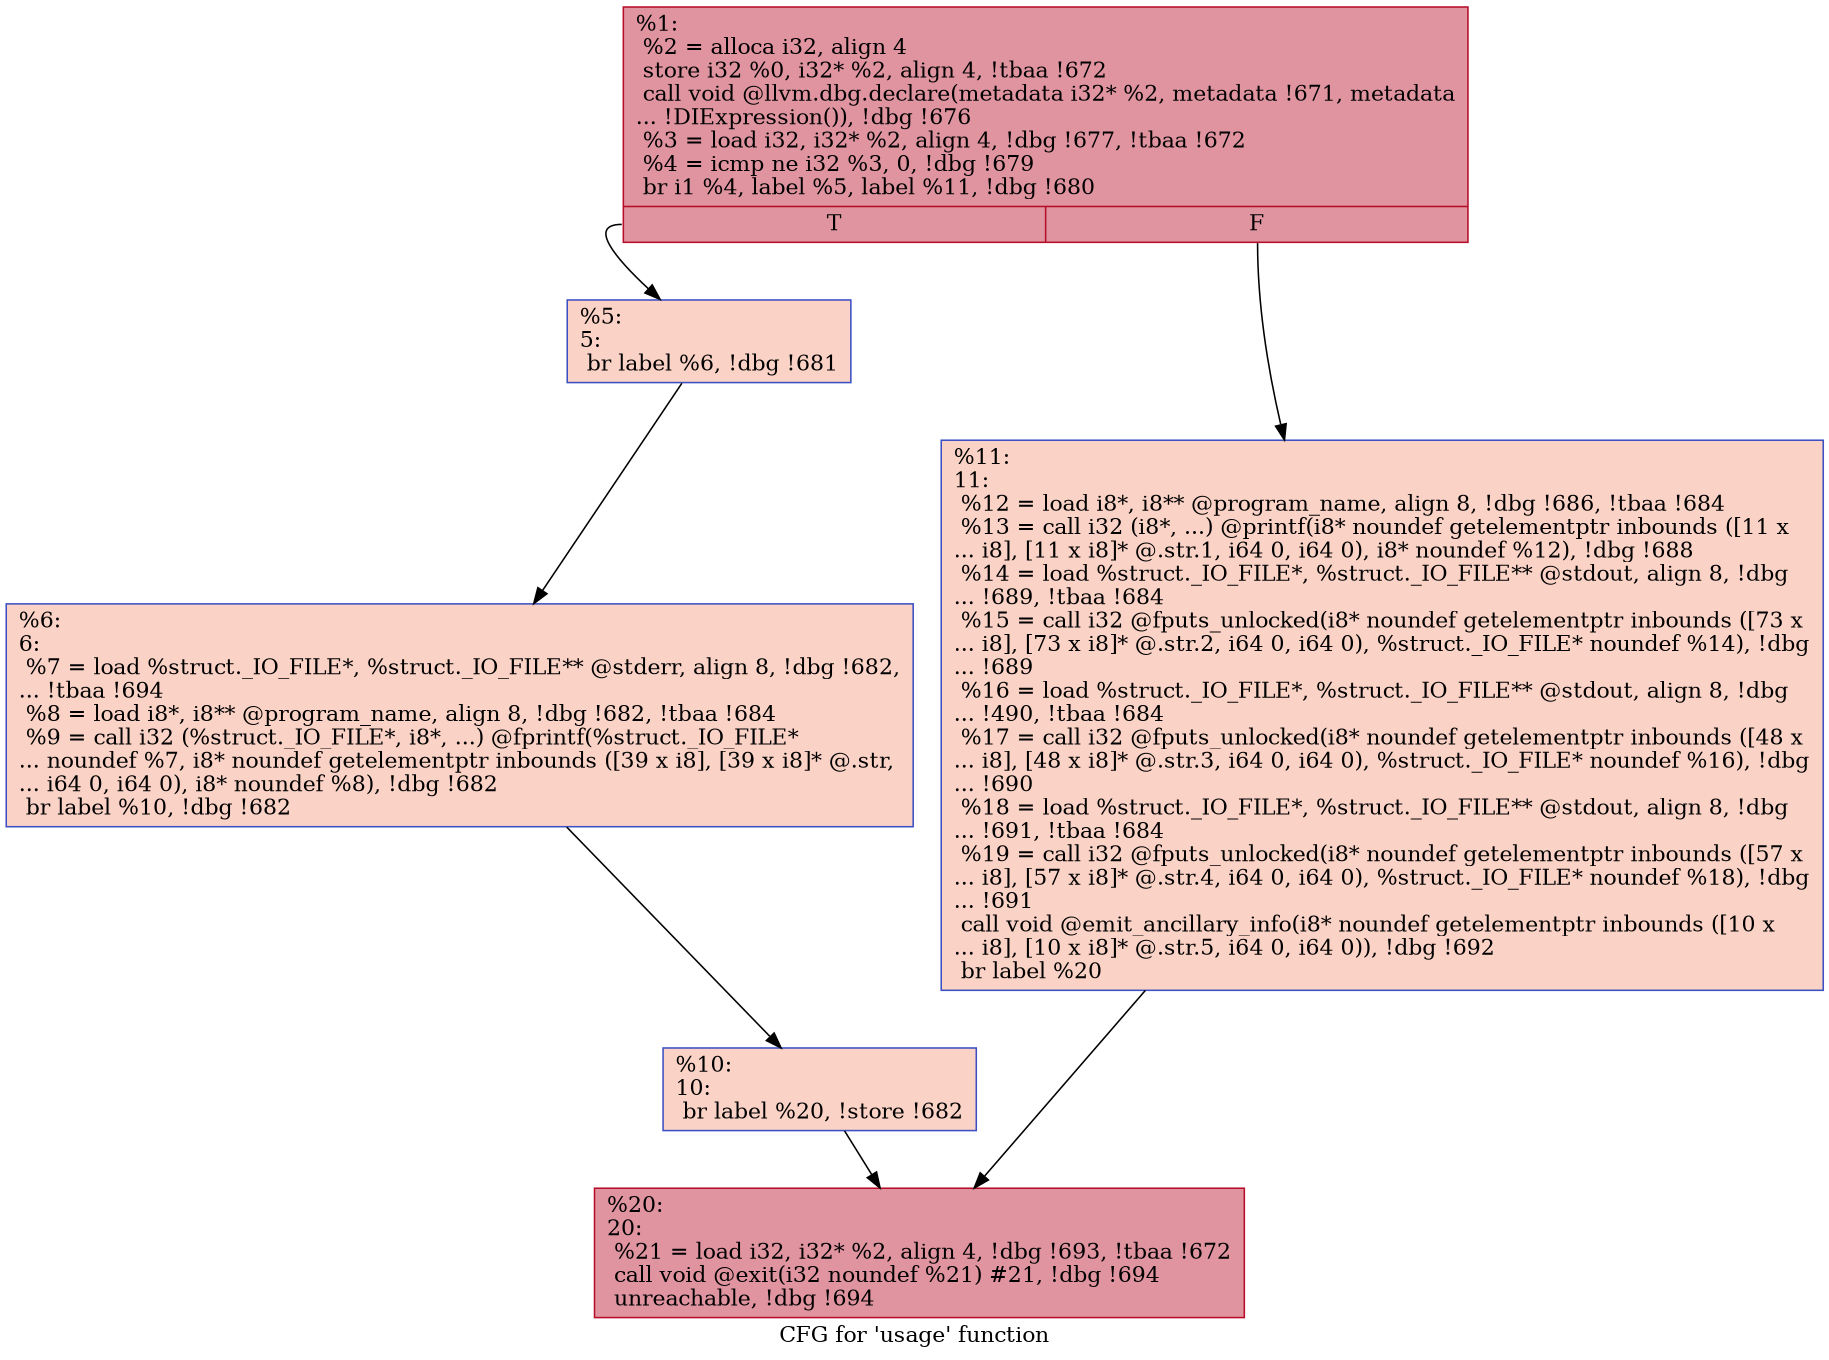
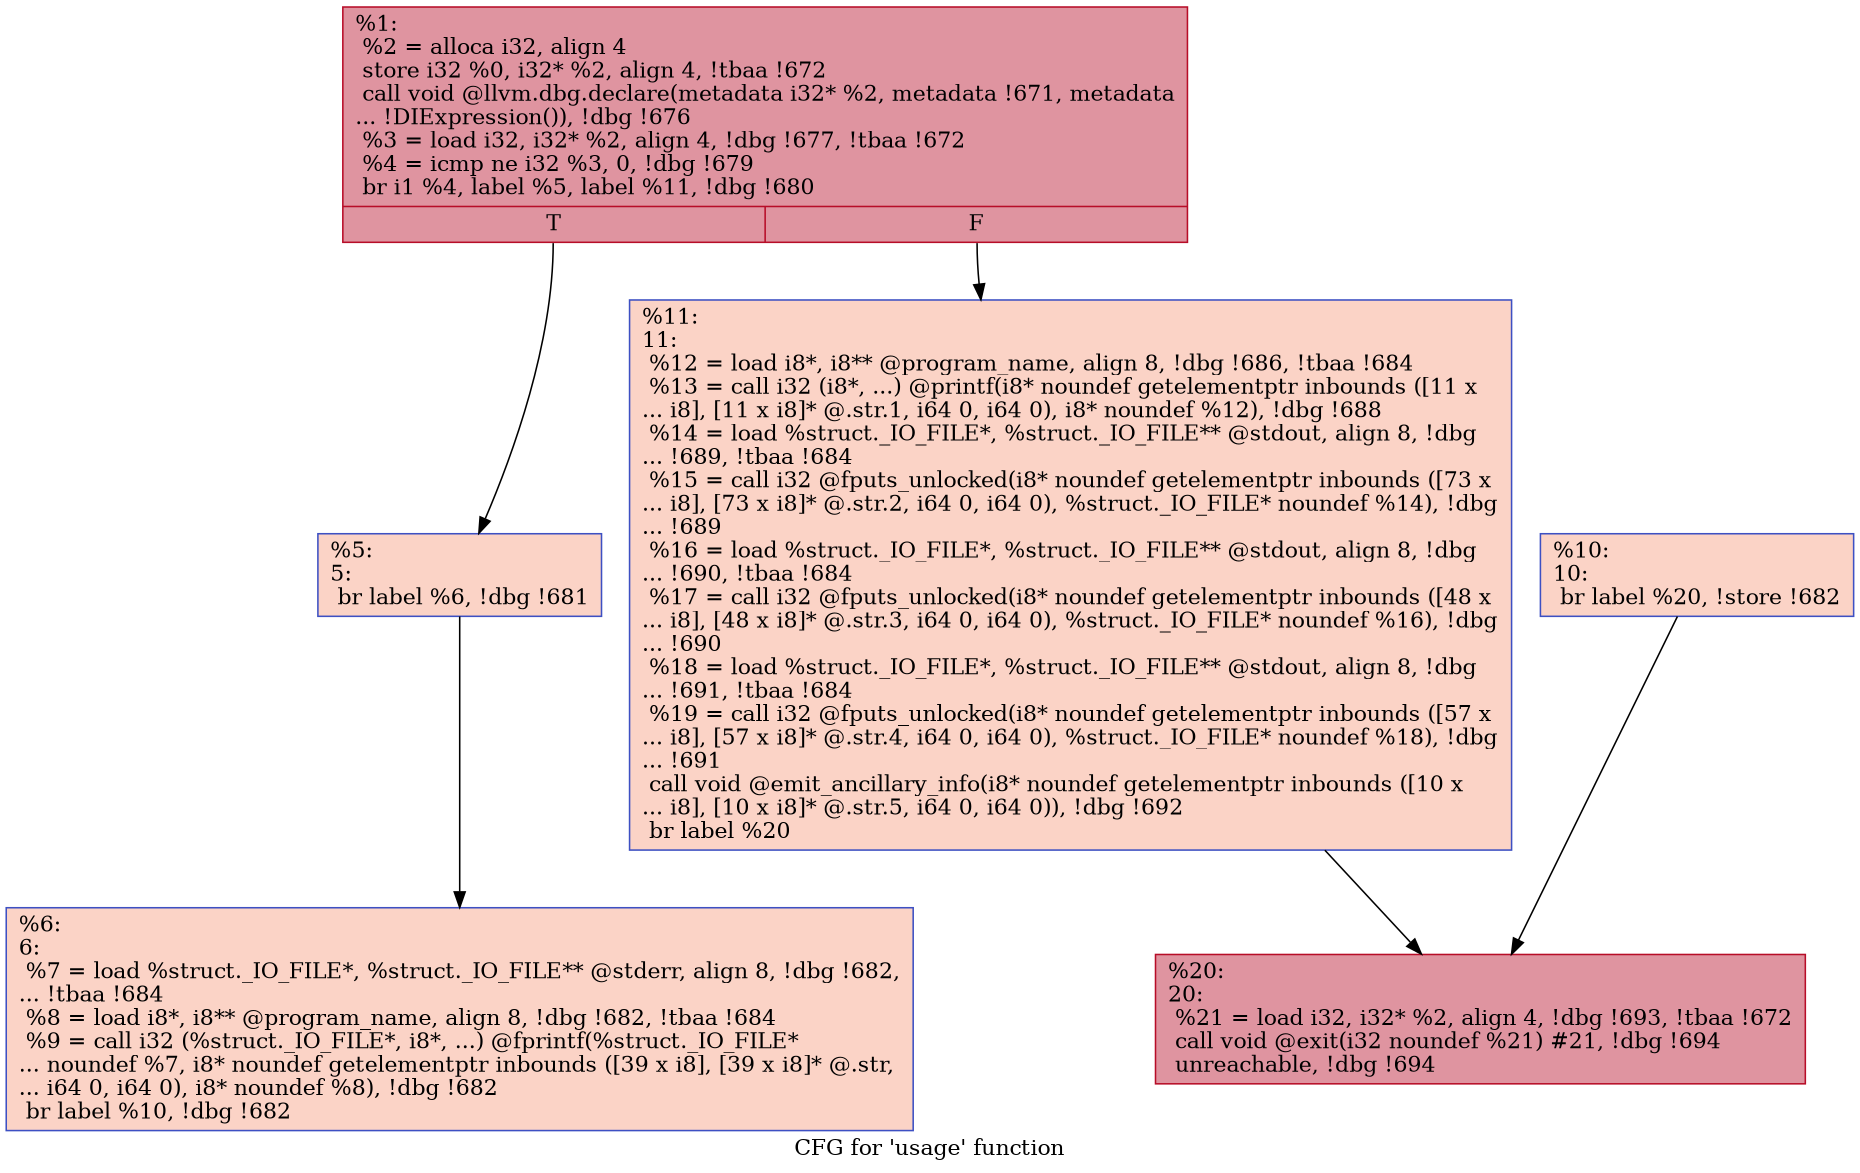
  digraph {
    label="CFG for 'usage' function"
    node [color="#3d50c3ff" fillcolor="#f59c7d70" shape=record style=filled]
    n1 [color="#b70d28ff" fillcolor="#b70d2870" label="{%1:\l  %2 = alloca i32, align 4\l  store i32 %0, i32* %2, align 4, !tbaa !672\l  call void @llvm.dbg.declare(metadata i32* %2, metadata !671, metadata\l... !DIExpression()), !dbg !676\l  %3 = load i32, i32* %2, align 4, !dbg !677, !tbaa !672\l  %4 = icmp ne i32 %3, 0, !dbg !679\l  br i1 %4, label %5, label %11, !dbg !680\l|{<s0>T|<s1>F}}"]
    n2 [label="{%5:\l5:                                                \l  br label %6, !dbg !681\l}"]
-   n3 [label="{%11:\l11:                                               \l  %12 = load i8*, i8** @program_name, align 8, !dbg !686, !tbaa !684\l  %13 = call i32 (i8*, ...) @printf(i8* noundef getelementptr inbounds ([11 x\l... i8], [11 x i8]* @.str.1, i64 0, i64 0), i8* noundef %12), !dbg !688\l  %14 = load %struct._IO_FILE*, %struct._IO_FILE** @stdout, align 8, !dbg\l... !689, !tbaa !684\l  %15 = call i32 @fputs_unlocked(i8* noundef getelementptr inbounds ([73 x\l... i8], [73 x i8]* @.str.2, i64 0, i64 0), %struct._IO_FILE* noundef %14), !dbg\l... !689\l  %16 = load %struct._IO_FILE*, %struct._IO_FILE** @stdout, align 8, !dbg\l... !490, !tbaa !684\l  %17 = call i32 @fputs_unlocked(i8* noundef getelementptr inbounds ([48 x\l... i8], [48 x i8]* @.str.3, i64 0, i64 0), %struct._IO_FILE* noundef %16), !dbg\l... !690\l  %18 = load %struct._IO_FILE*, %struct._IO_FILE** @stdout, align 8, !dbg\l... !691, !tbaa !684\l  %19 = call i32 @fputs_unlocked(i8* noundef getelementptr inbounds ([57 x\l... i8], [57 x i8]* @.str.4, i64 0, i64 0), %struct._IO_FILE* noundef %18), !dbg\l... !691\l  call void @emit_ancillary_info(i8* noundef getelementptr inbounds ([10 x\l... i8], [10 x i8]* @.str.5, i64 0, i64 0)), !dbg !692\l  br label %20\l}"]
-   n4 [label="{%6:\l6:                                                \l  %7 = load %struct._IO_FILE*, %struct._IO_FILE** @stderr, align 8, !dbg !682,\l... !tbaa !694\l  %8 = load i8*, i8** @program_name, align 8, !dbg !682, !tbaa !684\l  %9 = call i32 (%struct._IO_FILE*, i8*, ...) @fprintf(%struct._IO_FILE*\l... noundef %7, i8* noundef getelementptr inbounds ([39 x i8], [39 x i8]* @.str,\l... i64 0, i64 0), i8* noundef %8), !dbg !682\l  br label %10, !dbg !682\l}"]
+   n3 [label="{%11:\l11:                                               \l  %12 = load i8*, i8** @program_name, align 8, !dbg !686, !tbaa !684\l  %13 = call i32 (i8*, ...) @printf(i8* noundef getelementptr inbounds ([11 x\l... i8], [11 x i8]* @.str.1, i64 0, i64 0), i8* noundef %12), !dbg !688\l  %14 = load %struct._IO_FILE*, %struct._IO_FILE** @stdout, align 8, !dbg\l... !689, !tbaa !684\l  %15 = call i32 @fputs_unlocked(i8* noundef getelementptr inbounds ([73 x\l... i8], [73 x i8]* @.str.2, i64 0, i64 0), %struct._IO_FILE* noundef %14), !dbg\l... !689\l  %16 = load %struct._IO_FILE*, %struct._IO_FILE** @stdout, align 8, !dbg\l... !690, !tbaa !684\l  %17 = call i32 @fputs_unlocked(i8* noundef getelementptr inbounds ([48 x\l... i8], [48 x i8]* @.str.3, i64 0, i64 0), %struct._IO_FILE* noundef %16), !dbg\l... !690\l  %18 = load %struct._IO_FILE*, %struct._IO_FILE** @stdout, align 8, !dbg\l... !691, !tbaa !684\l  %19 = call i32 @fputs_unlocked(i8* noundef getelementptr inbounds ([57 x\l... i8], [57 x i8]* @.str.4, i64 0, i64 0), %struct._IO_FILE* noundef %18), !dbg\l... !691\l  call void @emit_ancillary_info(i8* noundef getelementptr inbounds ([10 x\l... i8], [10 x i8]* @.str.5, i64 0, i64 0)), !dbg !692\l  br label %20\l}"]
+   n4 [label="{%6:\l6:                                                \l  %7 = load %struct._IO_FILE*, %struct._IO_FILE** @stderr, align 8, !dbg !682,\l... !tbaa !684\l  %8 = load i8*, i8** @program_name, align 8, !dbg !682, !tbaa !684\l  %9 = call i32 (%struct._IO_FILE*, i8*, ...) @fprintf(%struct._IO_FILE*\l... noundef %7, i8* noundef getelementptr inbounds ([39 x i8], [39 x i8]* @.str,\l... i64 0, i64 0), i8* noundef %8), !dbg !682\l  br label %10, !dbg !682\l}"]
    n5 [color="#b70d28ff" fillcolor="#b70d2870" label="{%20:\l20:                                               \l  %21 = load i32, i32* %2, align 4, !dbg !693, !tbaa !672\l  call void @exit(i32 noundef %21) #21, !dbg !694\l  unreachable, !dbg !694\l}"]
    n6 [label="{%10:\l10:                                               \l  br label %20, !store !682\l}"]
    n1 -> n2 [tailport=s0]
    n1 -> n3 [tailport=s1]
    n2 -> n4
    n3 -> n5
-   n4 -> n6
    n6 -> n5
  }
